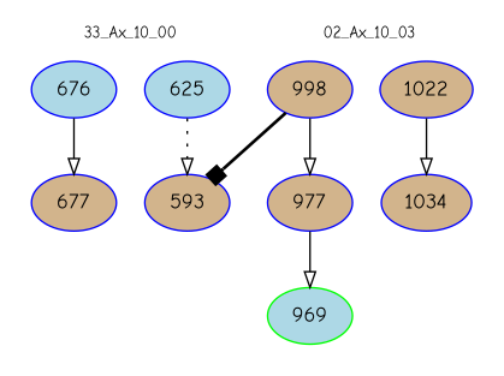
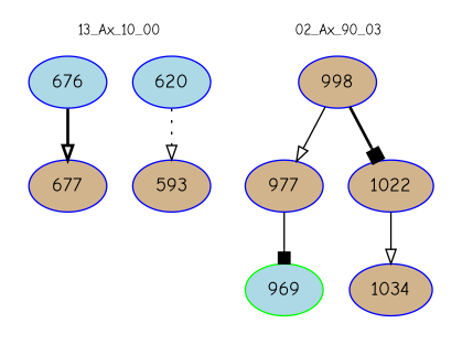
  digraph {
    fontname="Comic Neue"
    node [color=blue fillcolor=tan fontname="Comic Neue" style=filled]
    edge [arrowhead=onormal color=black fontname="Comic Neue" style=solid]
-   n1 [fillcolor=lightblue label=625]
+   n1 [fillcolor=lightblue label=620]
    n2 [fillcolor=lightblue label=676]
    n3 [label=593]
    n4 [label=677]
    n5 [label=998]
    n6 [label=977]
    n7 [label=1022]
    n8 [color=green fillcolor=lightblue label=969]
    n9 [label=1034]
    subgraph cluster_1 {
      color=white
      fontsize=10
-     label="33_Ax_10_00"
+     label="13_Ax_10_00"
      n1
      n2
      n3
      n4
    }
    subgraph cluster_2 {
      color=white
      fontsize=10
-     label="02_Ax_10_03"
+     label="02_Ax_90_03"
      n5
      n6
      n7
      n8
      n9
    }
    n1 -> n3 [style=dotted]
-   n2 -> n4
+   n2 -> n4 [style=bold]
    n5 -> n6
-   n5 -> n3 [arrowhead=box style=bold]
-   n6 -> n8
+   n5 -> n7 [arrowhead=box style=bold]
+   n6 -> n8 [arrowhead=box]
    n7 -> n9
  }
